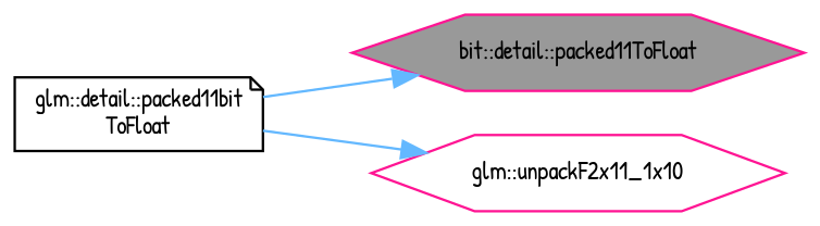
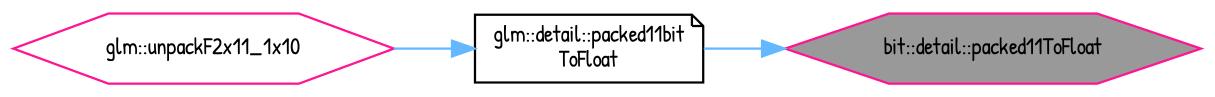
  digraph {
    fontname="Patrick Hand"
    rankdir=RL
    node [color=deeppink fillcolor=white fontname="Patrick Hand" fontsize=10 shape=hexagon style=filled]
    edge [color=steelblue1 dir=back fontname="Patrick Hand" fontsize=10 labelfontname=Helvetica labelfontsize=10 style=solid]
    n1 [fillcolor=grey60 fontcolor=black height=0.2 label="bit::detail::packed11ToFloat" width=0.4]
    n2 [color=black height=0.2 label="glm::detail::packed11bit\lToFloat" shape=note width=0.4]
    n3 [height=0.2 label="glm::unpackF2x11_1x10" width=0.4]
    n1 -> n2
-   n3 -> n2
+   n2 -> n3
  }
